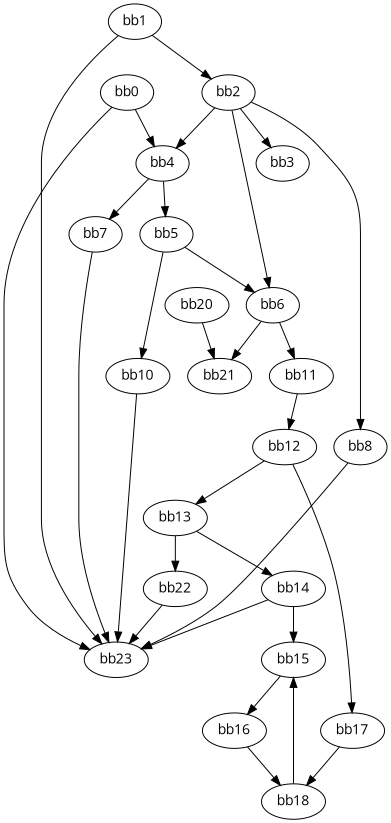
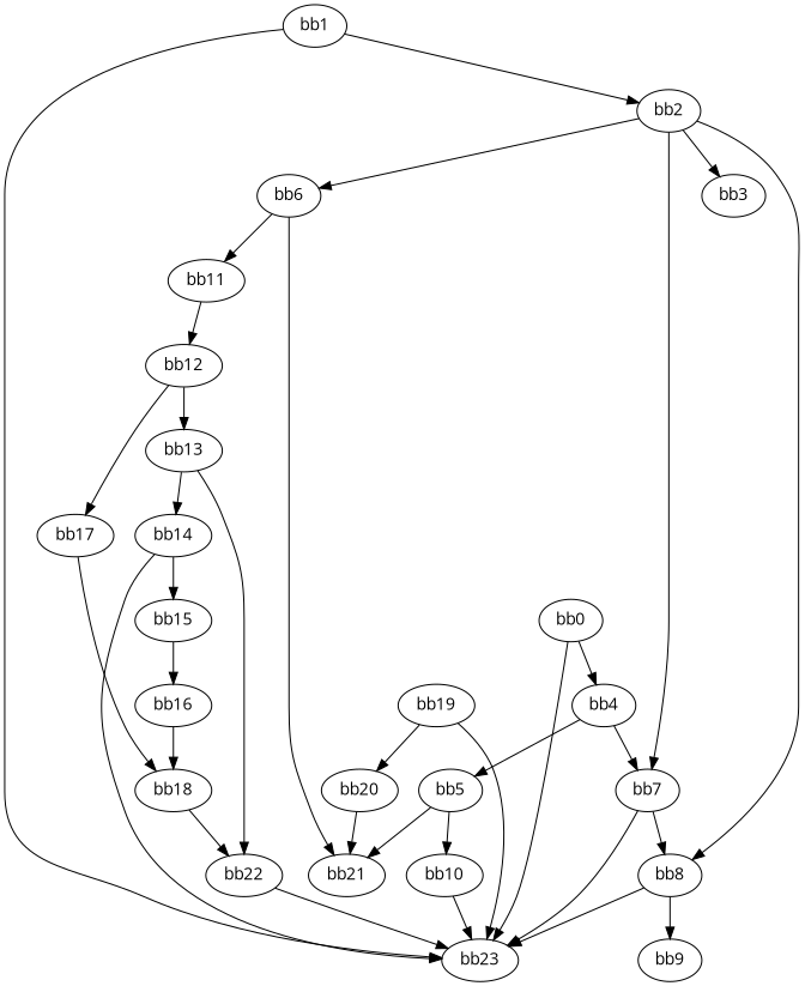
  digraph {
    fontname="Open Sans"
    node [fontname="Open Sans"]
    edge [fontname="Open Sans"]
    n1 [label="bb0\l"]
    n2 [label="bb23\l"]
    n3 [label="bb4\l"]
    n4 [label="bb1\l"]
    n5 [label="bb2\l"]
    n6 [label="bb3\l"]
    n7 [label="bb6\l"]
    n8 [label="bb8\l"]
    n9 [label="bb5\l"]
    n10 [label="bb7\l"]
    n11 [label="bb10\l"]
    n12 [label="bb21\l"]
    n13 [label="bb11\l"]
+   n14 [label="bb9\l"]
    n15 [label="bb12\l"]
    n16 [label="bb13\l"]
    n17 [label="bb17\l"]
    n18 [label="bb14\l"]
    n19 [label="bb22\l"]
    n20 [label="bb18\l"]
    n21 [label="bb15\l"]
    n22 [label="bb16\l"]
+   n23 [label="bb19\l"]
    n24 [label="bb20\l"]
    n1 -> n2
    n1 -> n3
    n3 -> n9
    n3 -> n10
    n4 -> n2
    n4 -> n5
-   n5 -> n3
+   n5 -> n10
    n5 -> n6
    n5 -> n7
    n5 -> n8
    n7 -> n12
    n7 -> n13
    n8 -> n2
-   n9 -> n7
+   n8 -> n14
+   n9 -> n12
    n9 -> n11
    n10 -> n2
+   n10 -> n8
    n11 -> n2
    n13 -> n15
    n15 -> n16
    n15 -> n17
    n16 -> n18
    n16 -> n19
    n17 -> n20
    n18 -> n2
    n18 -> n21
    n19 -> n2
-   n20 -> n21
+   n20 -> n19
    n21 -> n22
    n22 -> n20
+   n23 -> n2
+   n23 -> n24
    n24 -> n12
  }
